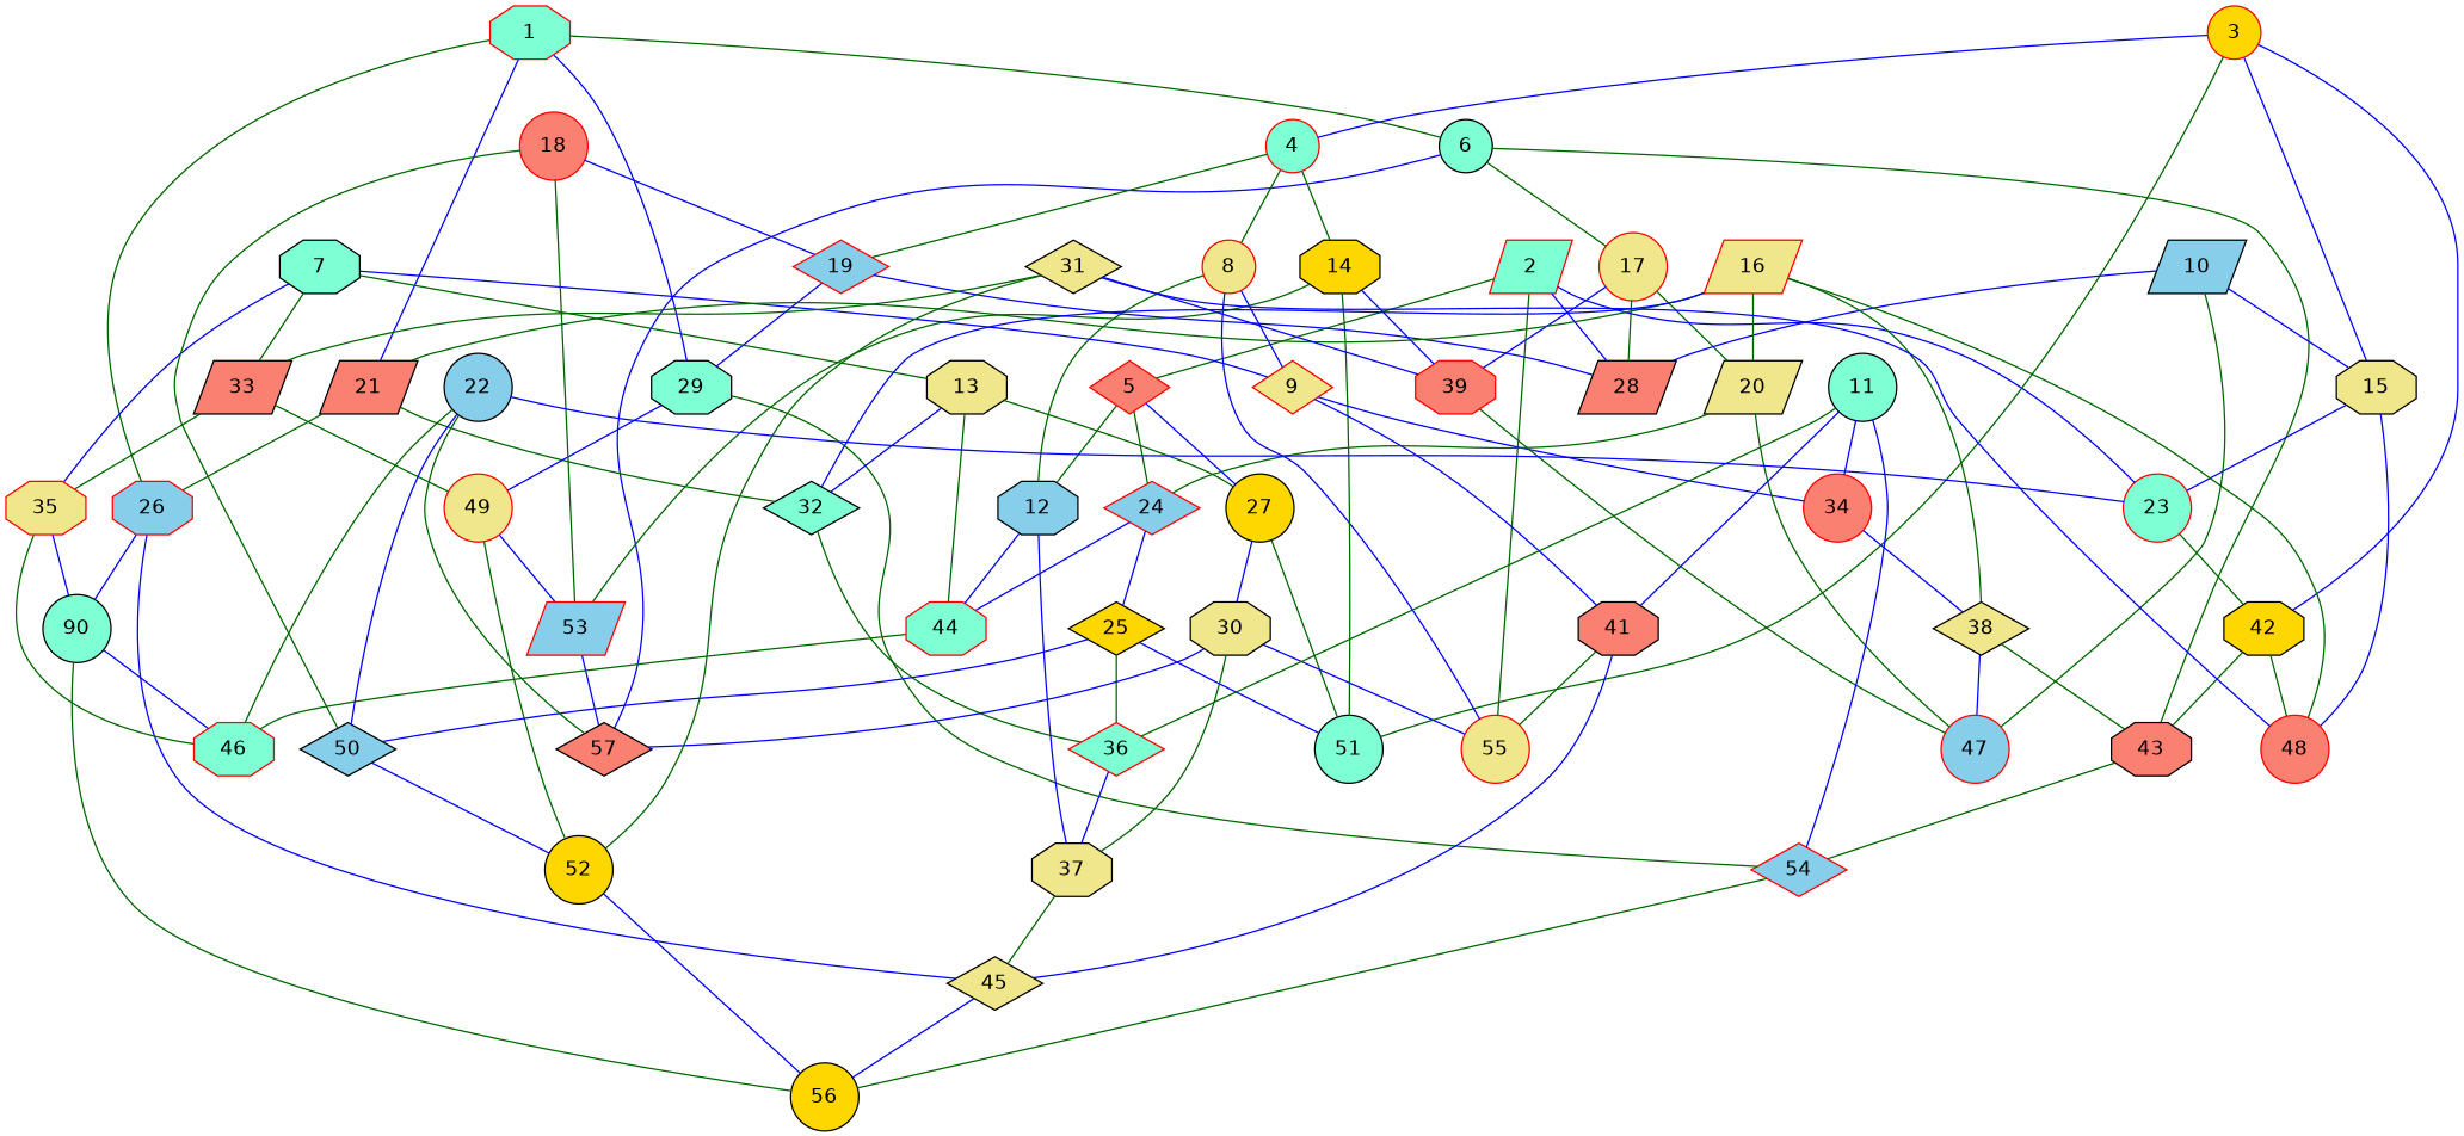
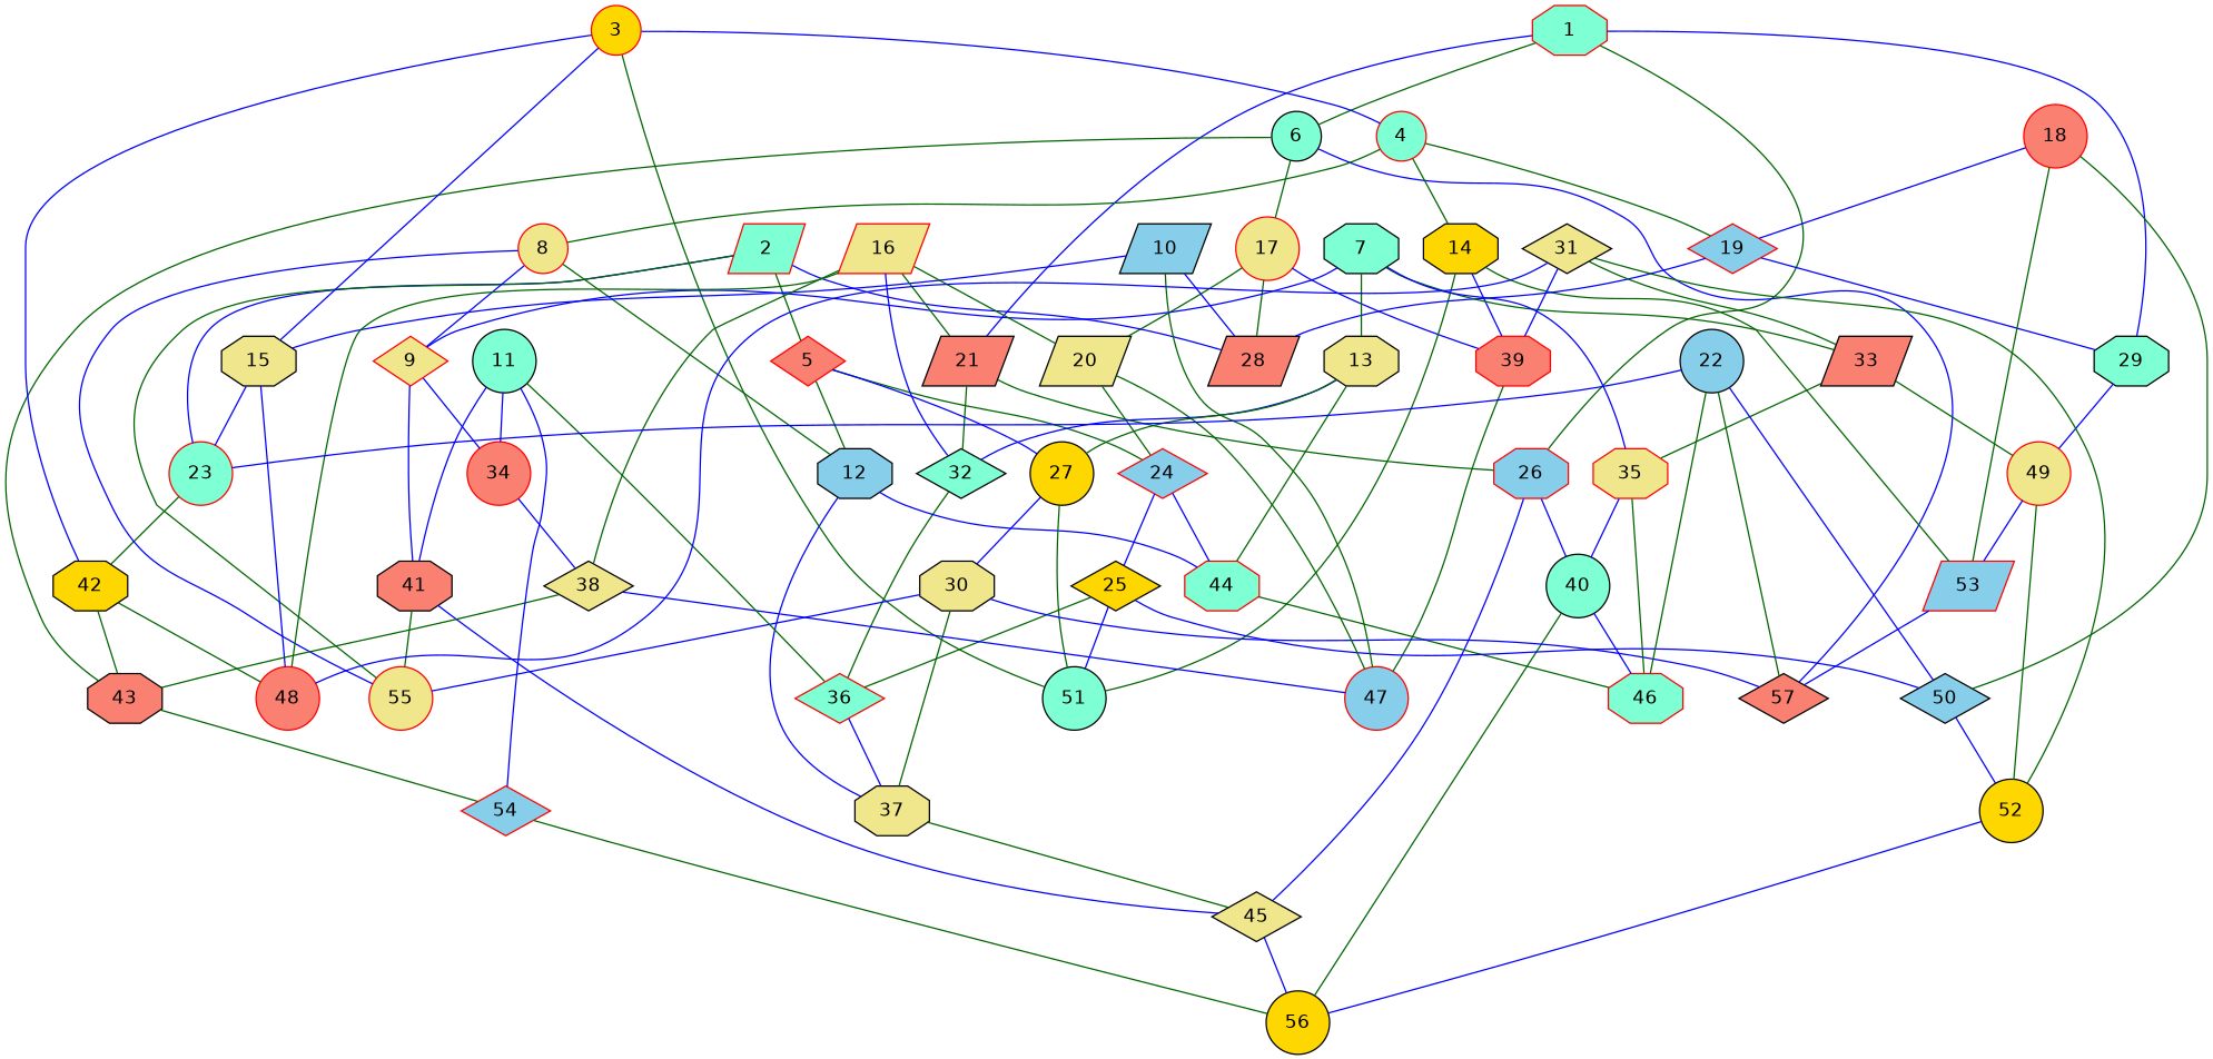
  graph {
    fontname="DejaVu Sans"
    node [color=black fillcolor=khaki fontname="DejaVu Sans" shape=circle style=filled]
    edge [color=darkgreen fontname="DejaVu Sans"]
    1 [color=red fillcolor=aquamarine shape=octagon]
    6 [fillcolor=aquamarine]
    21 [fillcolor=salmon shape=parallelogram]
    26 [color=red fillcolor=skyblue shape=octagon]
    29 [fillcolor=aquamarine shape=octagon]
    17 [color=red]
    43 [fillcolor=salmon shape=octagon]
    57 [fillcolor=salmon shape=diamond]
    32 [fillcolor=aquamarine shape=diamond]
-   40 [fillcolor=aquamarine label=90]
+   40 [fillcolor=aquamarine]
    45 [shape=diamond]
    54 [color=red fillcolor=skyblue shape=diamond]
    49 [color=red]
    2 [color=red fillcolor=aquamarine shape=parallelogram]
    5 [color=red fillcolor=salmon shape=diamond]
    23 [color=red fillcolor=aquamarine]
    28 [fillcolor=salmon shape=parallelogram]
    55 [color=red]
    12 [fillcolor=skyblue shape=octagon]
    24 [color=red fillcolor=skyblue shape=diamond]
    27 [fillcolor=gold]
    42 [fillcolor=gold shape=octagon]
    3 [color=red fillcolor=gold]
    4 [color=red fillcolor=aquamarine]
    15 [shape=octagon]
    51 [fillcolor=aquamarine]
    8 [color=red]
    14 [fillcolor=gold shape=octagon]
    19 [color=red fillcolor=skyblue shape=diamond]
    48 [color=red fillcolor=salmon]
    9 [color=red shape=diamond]
    39 [color=red fillcolor=salmon shape=octagon]
    53 [color=red fillcolor=skyblue shape=parallelogram]
    37 [shape=octagon]
    44 [color=red fillcolor=aquamarine shape=octagon]
    25 [fillcolor=gold shape=diamond]
    30 [shape=octagon]
    20 [shape=parallelogram]
    7 [fillcolor=aquamarine shape=octagon]
    13 [shape=octagon]
    33 [fillcolor=salmon shape=parallelogram]
    35 [color=red shape=octagon]
    34 [color=red fillcolor=salmon]
    41 [fillcolor=salmon shape=octagon]
    46 [color=red fillcolor=aquamarine shape=octagon]
    38 [shape=diamond]
    10 [fillcolor=skyblue shape=parallelogram]
    47 [color=red fillcolor=skyblue]
    11 [fillcolor=aquamarine]
    36 [color=red fillcolor=aquamarine shape=diamond]
    56 [fillcolor=gold]
    16 [color=red shape=parallelogram]
    18 [color=red fillcolor=salmon]
    50 [fillcolor=skyblue shape=diamond]
    52 [fillcolor=gold]
    22 [fillcolor=skyblue]
    31 [shape=diamond]
    1 -- 6
    1 -- 21 [color=blue]
    1 -- 26
    1 -- 29 [color=blue]
    6 -- 17
    6 -- 43
    6 -- 57 [color=blue]
    21 -- 26
    21 -- 32
    26 -- 40 [color=blue]
    26 -- 45 [color=blue]
-   29 -- 54
    29 -- 49 [color=blue]
    17 -- 28
    17 -- 39 [color=blue]
    17 -- 20
    43 -- 54
    32 -- 36
    40 -- 46 [color=blue]
    40 -- 56
    45 -- 56 [color=blue]
    54 -- 56
    49 -- 53 [color=blue]
    49 -- 52
    2 -- 5
    2 -- 23 [color=blue]
    2 -- 28 [color=blue]
    2 -- 55
    5 -- 12
    5 -- 24
    5 -- 27 [color=blue]
    23 -- 42
    12 -- 37 [color=blue]
    12 -- 44 [color=blue]
    24 -- 44 [color=blue]
    24 -- 25 [color=blue]
    27 -- 51
    27 -- 30 [color=blue]
    42 -- 43
    42 -- 48
    3 -- 42 [color=blue]
    3 -- 4 [color=blue]
    3 -- 15 [color=blue]
    3 -- 51
    4 -- 8
    4 -- 14
    4 -- 19
    15 -- 23 [color=blue]
    15 -- 48 [color=blue]
    8 -- 55 [color=blue]
    8 -- 12
    8 -- 9 [color=blue]
    14 -- 51
    14 -- 39 [color=blue]
    14 -- 53
    19 -- 29 [color=blue]
    19 -- 28 [color=blue]
    9 -- 34 [color=blue]
    9 -- 41 [color=blue]
    39 -- 47
    53 -- 57 [color=blue]
    37 -- 45
    44 -- 46
    25 -- 51 [color=blue]
    25 -- 36
    25 -- 50 [color=blue]
    30 -- 57 [color=blue]
    30 -- 55 [color=blue]
    30 -- 37
    20 -- 24
    20 -- 47
    7 -- 9 [color=blue]
    7 -- 13
    7 -- 33
    7 -- 35 [color=blue]
    13 -- 32 [color=blue]
    13 -- 27
    13 -- 44
    33 -- 49
    33 -- 35
    35 -- 40 [color=blue]
    35 -- 46
    34 -- 38 [color=blue]
    41 -- 45 [color=blue]
    41 -- 55
    38 -- 43
    38 -- 47 [color=blue]
    10 -- 28 [color=blue]
    10 -- 15 [color=blue]
    10 -- 47
    11 -- 54 [color=blue]
    11 -- 34 [color=blue]
    11 -- 41 [color=blue]
    11 -- 36
    36 -- 37 [color=blue]
    16 -- 21
    16 -- 32 [color=blue]
    16 -- 48
    16 -- 20
    16 -- 38
    18 -- 19 [color=blue]
    18 -- 53
    18 -- 50
    50 -- 52 [color=blue]
    52 -- 56 [color=blue]
    22 -- 57
    22 -- 23 [color=blue]
    22 -- 46
    22 -- 50 [color=blue]
    31 -- 48 [color=blue]
    31 -- 39 [color=blue]
    31 -- 33
    31 -- 52
  }
